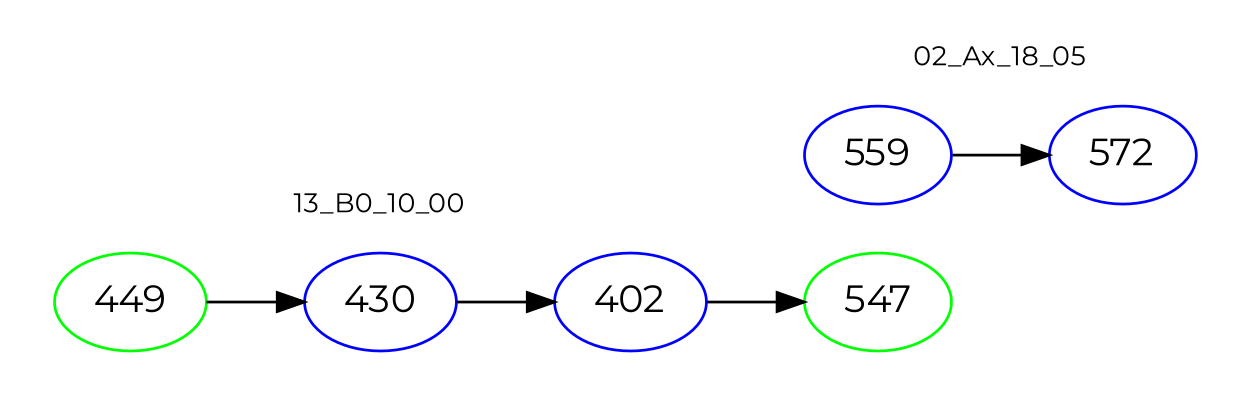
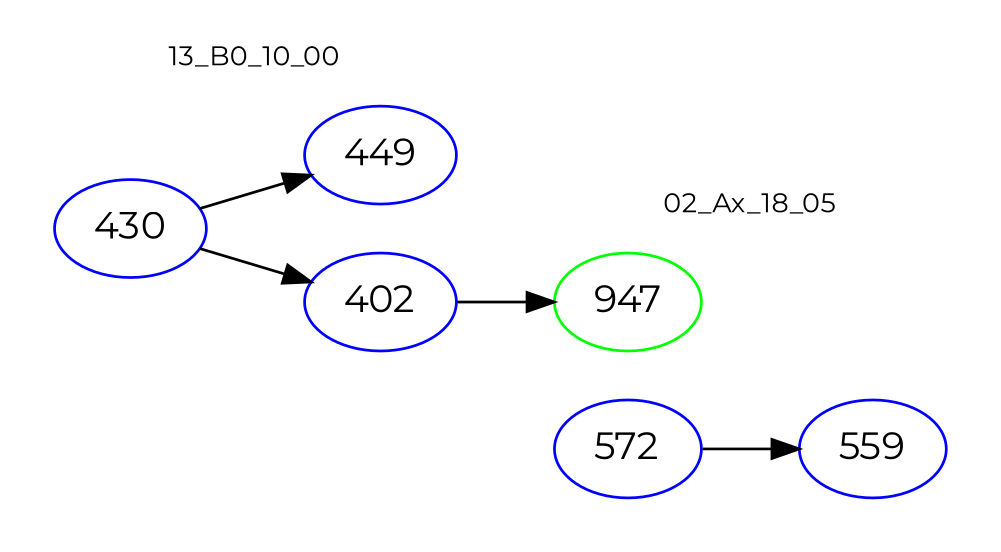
  digraph {
    fontname=Montserrat
    rankdir=LR
    node [color=blue fontname=Montserrat]
    edge [color=black fontname=Montserrat]
    n1 [label=559]
-   n2 [color=green label=547]
+   n2 [color=green label=947]
    n3 [label=572]
    n4 [label=430]
    n5 [label=402]
-   n6 [color=green label=449]
+   n6 [label=449]
    subgraph cluster_1 {
      color=white
      fontsize=10
      label="02_Ax_18_05"
      n1
      n2
      n3
    }
    subgraph cluster_2 {
      color=white
      fontsize=10
      label="13_B0_10_00"
      n4
      n5
      n6
    }
-   n1 -> n3
+   n3 -> n1
    n4 -> n5
-   n6 -> n4
+   n4 -> n6
    n5 -> n2
  }
